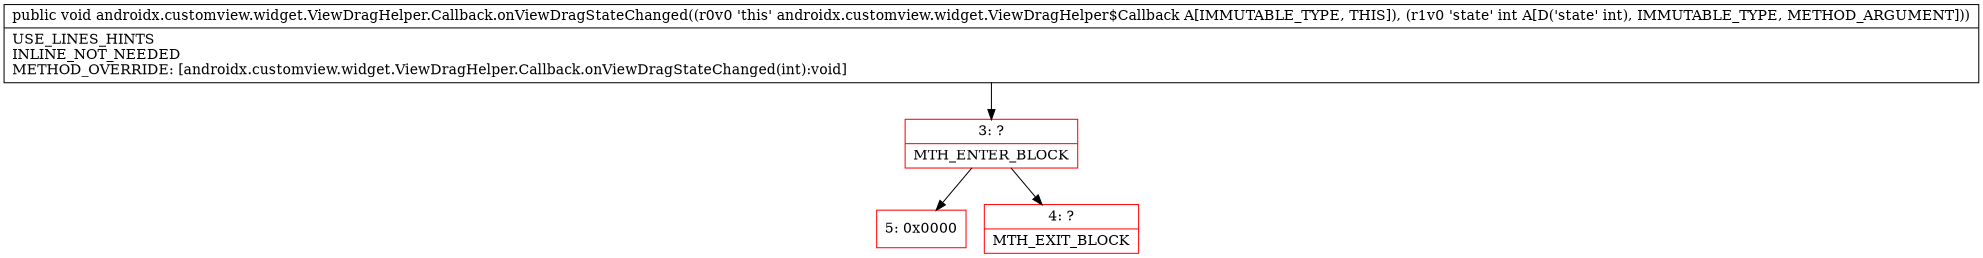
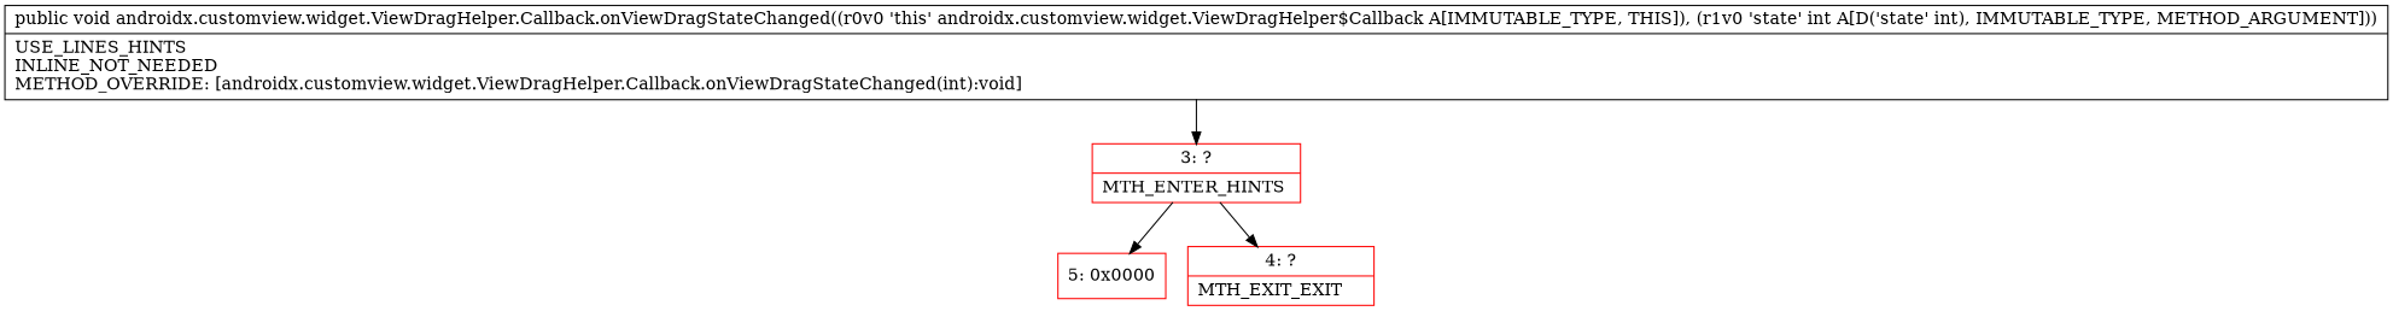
  digraph {
    node [color=red shape=record]
-   n1 [label="{3\:\ ?|MTH_ENTER_BLOCK\l}"]
+   n1 [label="{3\:\ ?|MTH_ENTER_HINTS\l}"]
    n2 [label="{5\:\ 0x0000}"]
-   n3 [label="{4\:\ ?|MTH_EXIT_BLOCK\l}"]
+   n3 [label="{4\:\ ?|MTH_EXIT_EXIT\l}"]
    n4 [label="{public void androidx.customview.widget.ViewDragHelper.Callback.onViewDragStateChanged((r0v0 'this' androidx.customview.widget.ViewDragHelper$Callback A[IMMUTABLE_TYPE, THIS]), (r1v0 'state' int A[D('state' int), IMMUTABLE_TYPE, METHOD_ARGUMENT]))  | USE_LINES_HINTS\lINLINE_NOT_NEEDED\lMETHOD_OVERRIDE: [androidx.customview.widget.ViewDragHelper.Callback.onViewDragStateChanged(int):void]\l}" color=""]
    subgraph cluster_1 {
      label="R(0)"
    }
    n1 -> n2
    n1 -> n3
    n4 -> n1
  }
